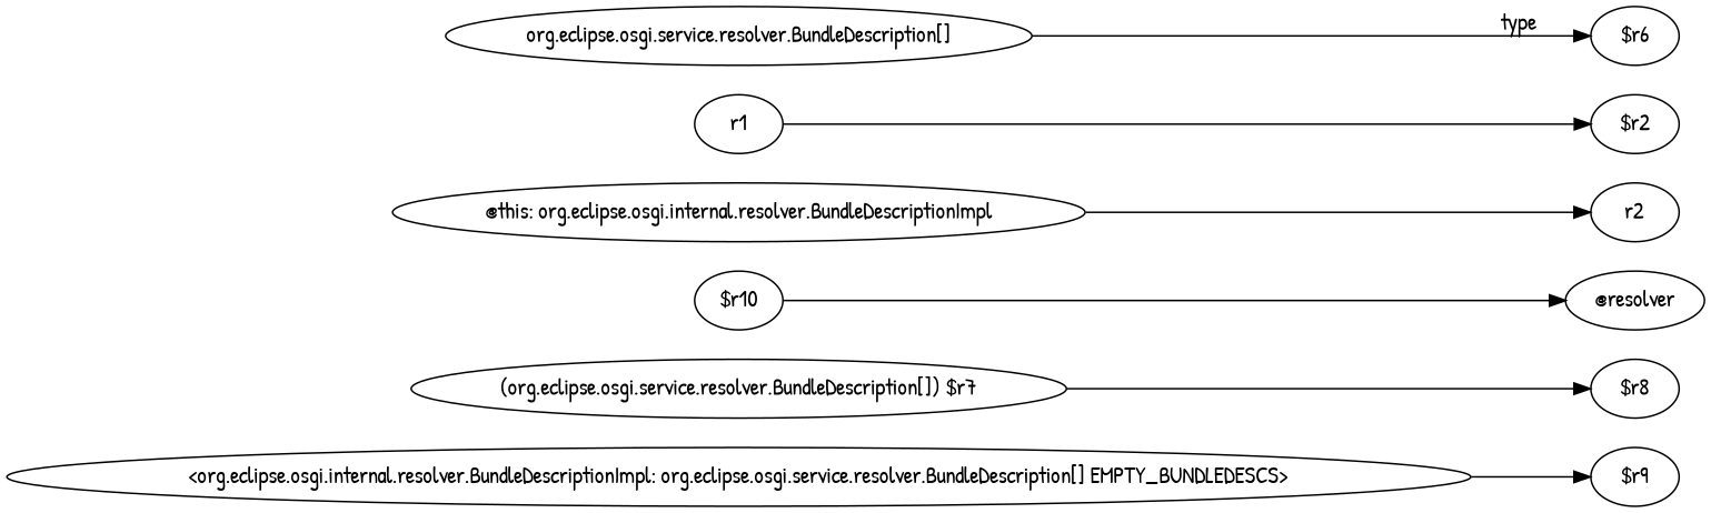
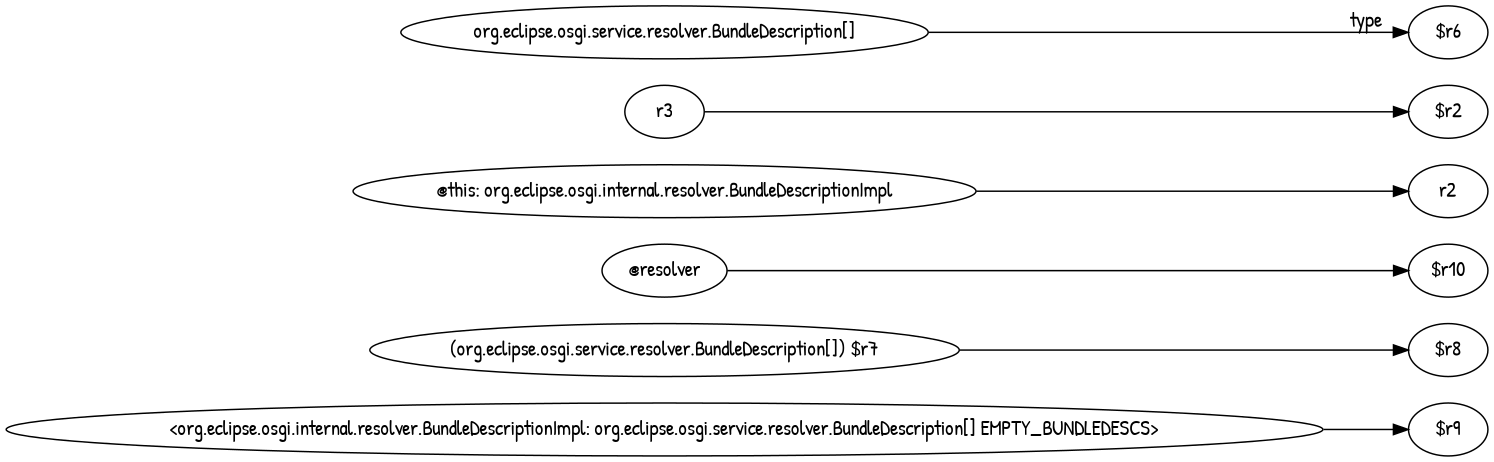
  digraph {
    fontname="Patrick Hand"
    rankdir=LR
    node [fontname="Patrick Hand"]
    edge [fontname="Patrick Hand"]
    n1 [label="<org.eclipse.osgi.internal.resolver.BundleDescriptionImpl: org.eclipse.osgi.service.resolver.BundleDescription[] EMPTY_BUNDLEDESCS>"]
    n2 [label="$r9"]
    n3 [label="(org.eclipse.osgi.service.resolver.BundleDescription[]) $r7"]
    n4 [label="$r8"]
    n5 [label="@resolver"]
    n6 [label="$r10"]
    n7 [label="@this: org.eclipse.osgi.internal.resolver.BundleDescriptionImpl"]
    n8 [label=r2]
    n9 [label="$r2"]
-   n10 [label=r1]
+   n10 [label=r3]
    n11 [label="org.eclipse.osgi.service.resolver.BundleDescription[]"]
    n12 [label="$r6"]
    n1 -> n2
    n3 -> n4
-   n6 -> n5
+   n5 -> n6
    n7 -> n8
    n10 -> n9
    n11 -> n12 [label=type]
  }
